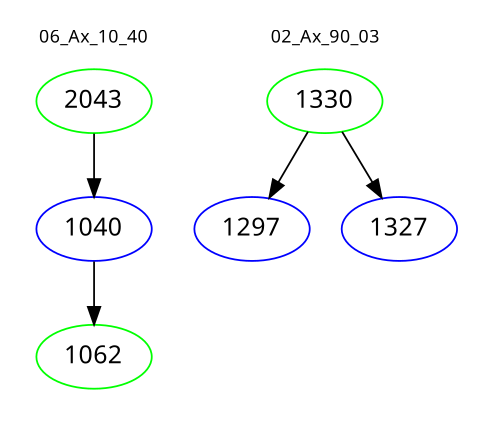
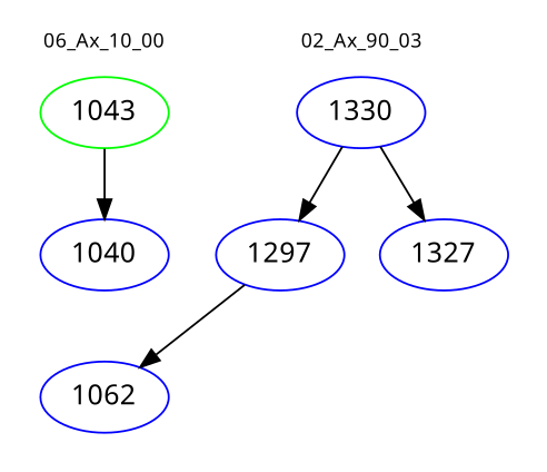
  digraph {
    fontname="Noto Sans"
    node [color=blue fontname="Noto Sans"]
    edge [color=black fontname="Noto Sans"]
-   n1 [color=green label=2043]
+   n1 [color=green label=1043]
    n2 [label=1040]
-   n3 [color=green label=1062]
-   n4 [color=green label=1330]
+   n3 [label=1062]
+   n4 [label=1330]
    n5 [label=1297]
    n6 [label=1327]
    subgraph cluster_1 {
      color=white
      fontsize=10
-     label="06_Ax_10_40"
+     label="06_Ax_10_00"
      n1
      n2
      n3
    }
    subgraph cluster_2 {
      color=white
      fontsize=10
      label="02_Ax_90_03"
      n4
      n5
      n6
    }
    n1 -> n2
-   n2 -> n3
+   n5 -> n3
    n4 -> n5
    n4 -> n6
  }
